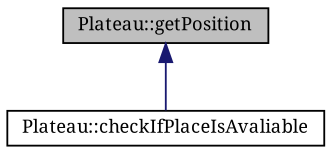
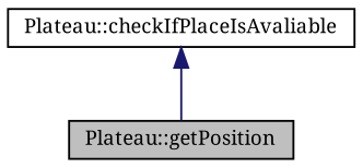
  digraph {
    rankdir=TB
    fontname="Noto Serif"
    node [color=black fontname="Noto Serif" fontsize=10 shape=record style=filled]
    n1 [fillcolor=grey75 fontcolor=black height=0.2 label="Plateau::getPosition" width=0.4]
    n2 [fillcolor=white height=0.2 label="Plateau::checkIfPlaceIsAvaliable" width=0.4]
-   n1 -> n2 [color=midnightblue dir=back fontname="Noto Serif" fontsize=10 labelfontname=Helvetica labelfontsize=10 style=solid]
+   n2 -> n1 [color=midnightblue dir=back fontname="Noto Serif" fontsize=10 labelfontname=Helvetica labelfontsize=10 style=solid]
  }
